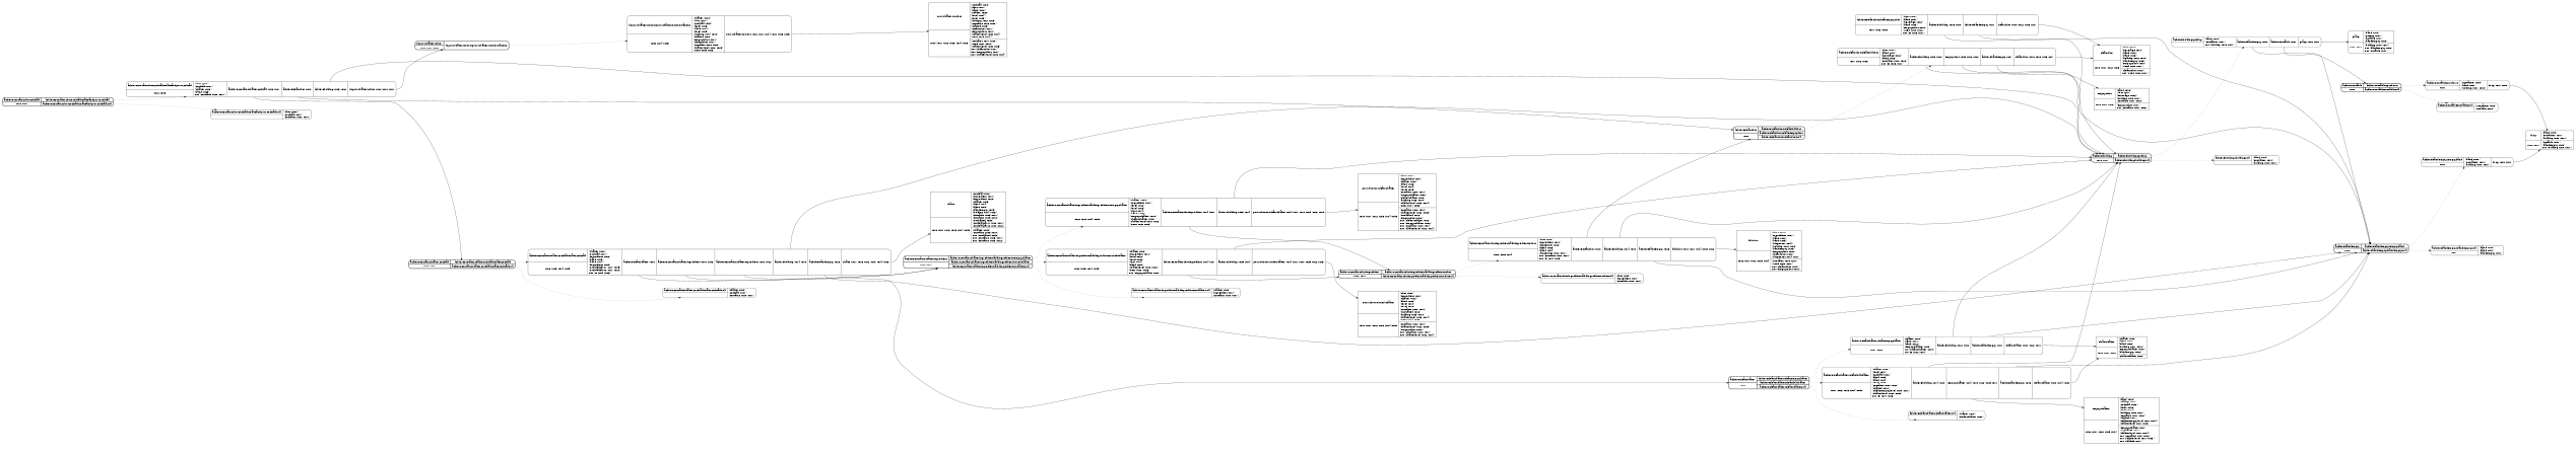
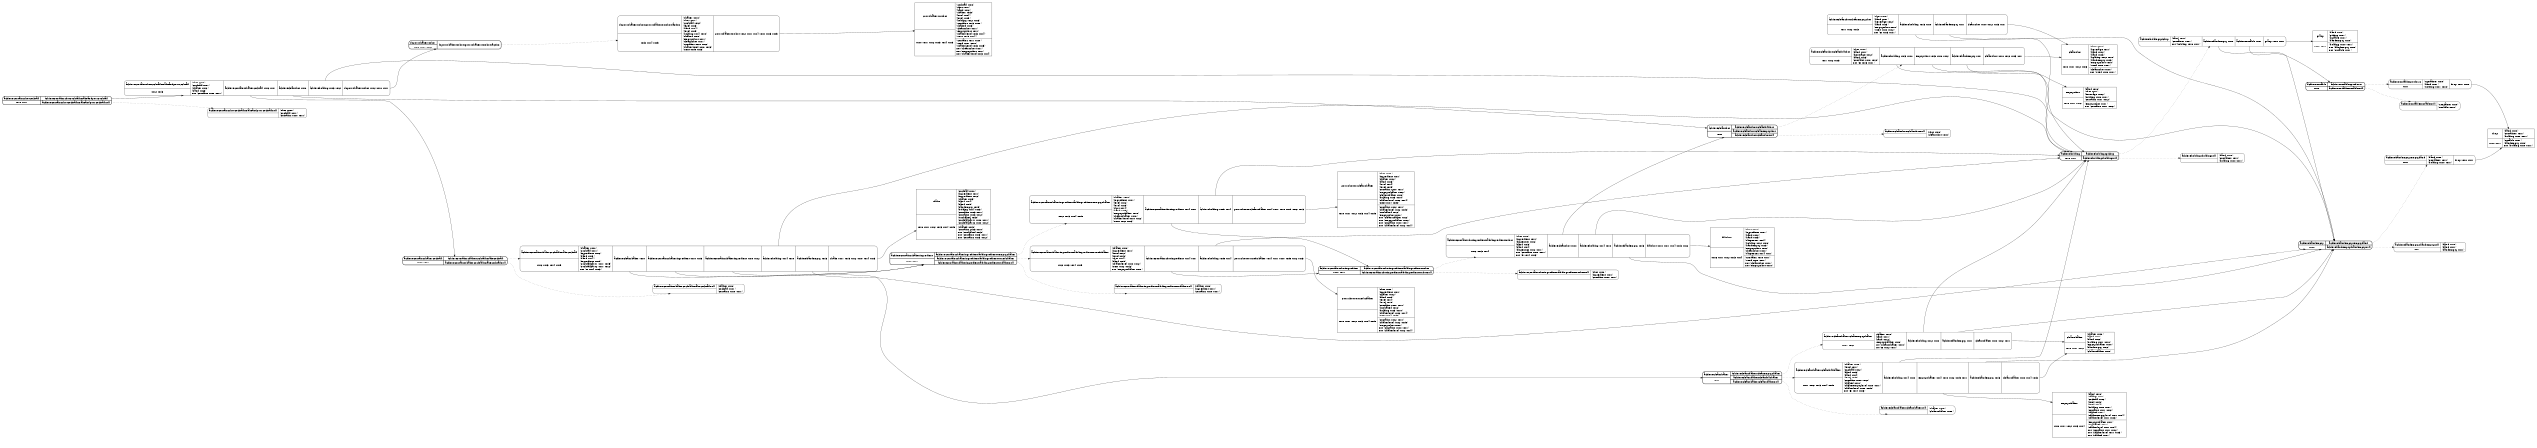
  digraph {
    nodesep=1
    rankdir=LR
    ranksep=1
    node [shape=Mrecord]
    edge [tailport=0]
    "clean-shaker" [label="{{\N|?x_0 ?x_1 ?x_2}|{(shaker ?x_0)\l(hand ?x_1)\l(hand ?x_2)\l(holding ?x_1 ?x_0)\l(empty_shaker ?x_0)\l(handempty ?x_2)\l|(clean_shaker ?x_0)\l}}" shape=record]
    "clean-shot" [label="{{\N|?x_0 ?x_1 ?x_2 ?x_3}|{(shot ?x_0)\l(beverage ?x_1)\l(hand ?x_2)\l(hand ?x_3)\l(holding ?x_2 ?x_0)\l(handempty ?x_3)\l(empty_shot ?x_0)\l(used ?x_0 ?x_1)\l|(clean_shot ?x_0)\lnot (used ?x_0 ?x_1)\l}}" shape=record]
    drop [label="{{\N|?x_0 ?x_1}|{(hand ?x_0)\l(container ?x_1)\l(holding ?x_0 ?x_1)\l|(ontable ?x_1)\l(handempty ?x_0)\lnot (holding ?x_0 ?x_1)\l}}" shape=record]
    "empty-shaker" [label="{{\N|?x_0 ?x_1 ?x_2 ?x_3 ?x_4}|{(hand ?x_0)\l(shaker ?x_1)\l(cocktail ?x_2)\l(level ?x_3)\l(level ?x_4)\l(holding ?x_0 ?x_1)\l(contains ?x_1 ?x_2)\l(shaked ?x_1)\l(shakeremptylevel ?x_1 ?x_4)\l(shakerlevel ?x_1 ?x_3)\l|(empty_shaker ?x_1)\l(unshaked ?x_1)\l(shakerlevel ?x_1 ?x_4)\lnot (contains ?x_1 ?x_2)\lnot (shakerlevel ?x_1 ?x_3)\lnot (shaked ?x_1)\l}}" shape=record]
    "empty-shot" [label="{{\N|?x_0 ?x_1 ?x_2}|{(hand ?x_0)\l(shot ?x_1)\l(beverage ?x_2)\l(holding ?x_0 ?x_1)\l(contains ?x_1 ?x_2)\l|(empty_shot ?x_1)\lnot (contains ?x_1 ?x_2)\l}}" shape=record]
    "fill-shot" [label="{{\N|?x_6 ?x_1 ?x_2 ?x_3 ?x_4}|{(shot ?x_0)\l(ingredient ?x_1)\l(hand ?x_2)\l(hand ?x_3)\l(dispenser ?x_4)\l(holding ?x_2 ?x_0)\l(handempty ?x_3)\l(empty_shot ?x_0)\l(clean_shot ?x_0)\l(dispenses ?x_4 ?x_1)\l|(contains ?x_0 ?x_1)\l(used ?x_0 ?x_1)\lnot (clean_shot ?x_0)\lnot (empty_shot ?x_0)\l}}" shape=record]
    grasp [label="{{\N|?x_0 ?x_1}|{(hand ?x_0)\l(pickup ?x_1)\l(ontable ?x_1)\l(handempty ?x_0)\l|(holding ?x_0 ?x_1)\lnot (handempty ?x_0)\lnot (ontable ?x_1)\l}}" shape=record]
    "pour-shaker-to-shot" [label="{{\N|?x_0 ?x_1 ?x_2 ?x_3 ?x_4 ?x_5}|{(cocktail ?x_0)\l(shot ?x_1)\l(hand ?x_2)\l(shaker ?x_3)\l(level ?x_4)\l(level ?x_5)\l(holding ?x_2 ?x_3)\l(contains ?x_3 ?x_0)\l(shaked ?x_3)\l(clean_shot ?x_1)\l(empty_shot ?x_1)\l(shakerlevel ?x_3 ?x_4)\l(next ?x_5 ?x_4)\l|(contains ?x_1 ?x_0)\l(used ?x_1 ?x_0)\l(shakerlevel ?x_3 ?x_5)\lnot (clean_shot ?x_1)\lnot (empty_shot ?x_1)\lnot (shakerlevel ?x_3 ?x_4)\l}}" shape=record]
    "pour-shot-to-clean-shaker" [label="{{\N|?x_0 ?x_1 ?x_2 ?x_3 ?x_4 ?x_5}|{(shot ?x_0)\l(ingredient ?x_1)\l(shaker ?x_2)\l(hand ?x_3)\l(level ?x_4)\l(level ?x_5)\l(contains ?x_0 ?x_1)\l(empty_shaker ?x_2)\l(clean_shaker ?x_2)\l(holding ?x_3 ?x_0)\l(shakerlevel ?x_2 ?x_4)\l(next ?x_4 ?x_5)\l|(contains ?x_2 ?x_1)\l(shakerlevel ?x_2 ?x_5)\l(unshaked ?x_2)\l(empty_shot ?x_0)\lnot (clean_shaker ?x_2)\lnot (empty_shaker ?x_2)\lnot (contains ?x_0 ?x_1)\lnot (shakerlevel ?x_2 ?x_4)\l}}" shape=record]
    "pour-shot-to-used-shaker" [label="{{\N|?x_0 ?x_1 ?x_2 ?x_3 ?x_4 ?x_5}|{(shot ?x_0)\l(ingredient ?x_1)\l(shaker ?x_2)\l(hand ?x_3)\l(level ?x_4)\l(level ?x_5)\l(contains ?x_0 ?x_1)\l(unshaked ?x_2)\l(holding ?x_3 ?x_0)\l(shakerlevel ?x_2 ?x_4)\l(next ?x_4 ?x_5)\l|(contains ?x_2 ?x_1)\l(shakerlevel ?x_2 ?x_5)\l(empty_shot ?x_0)\lnot (contains ?x_0 ?x_1)\lnot (shakerlevel ?x_2 ?x_4)\l}}" shape=record]
    shake [label="{{\N|?x_0 ?x_1 ?x_2 ?x_3 ?x_4 ?x_5}|{(cocktail ?x_0)\l(ingredient ?x_1)\l(ingredient ?x_2)\l(shaker ?x_3)\l(hand ?x_4)\l(hand ?x_5)\l(handempty ?x_5)\l(holding ?x_4 ?x_3)\l(contains ?x_3 ?x_1)\l(contains ?x_3 ?x_2)\l(unshaked ?x_3)\l(cocktailpart1 ?x_0 ?x_1)\l(cocktailpart2 ?x_0 ?x_2)\l|(shaked ?x_3)\l(contains ?x_3 ?x_0)\lnot (unshaked ?x_3)\lnot (contains ?x_3 ?x_1)\lnot (contains ?x_3 ?x_2)\l}}" shape=record]
    achievecontainsshakeringredient [label="{{\N|?x_0 ?x_1}|{<0>achievecontainsshakeringredient_addingredienttoemptyshaker|<1>achievecontainsshakeringredient_addingredienttousedshaker|<2>achievecontainsshakeringredient_addingredienttoshakernull}}" style=bold]
    achievecontainsshakeringredient_addingredienttoemptyshaker [label="{{\N|?x_2 ?x_3 ?x_4 ?x_5}|(shaker ?x_0)\l(ingredient ?x_1)\l(level ?x_2)\l(level ?x_3)\l(shot ?x_4)\l(hand ?x_5)\l(empty_shaker ?x_0)\l(clean_shaker ?x_0)\l(shakerlevel ?x_0 ?x_2)\l(next ?x_2 ?x_3)\l|<0>achievecontainsshotingredient ?x_4 ?x_1|<1>achieveholding ?x_5 ?x_4|<2>pour-shot-to-clean-shaker ?x_4 ?x_1 ?x_0 ?x_5 ?x_2 ?x_3}"]
    achievecontainsshakeringredient_addingredienttousedshaker [label="{{\N|?x_2 ?x_3 ?x_4 ?x_5}|(shaker ?x_0)\l(ingredient ?x_1)\l(level ?x_2)\l(level ?x_3)\l(shot ?x_4)\l(hand ?x_5)\l(shakerlevel ?x_0 ?x_2)\l(next ?x_2 ?x_3)\lnot (empty_shaker ?x_0)\l|<0>achievecontainsshotingredient ?x_4 ?x_1|<1>achieveholding ?x_5 ?x_4|<2>pour-shot-to-used-shaker ?x_4 ?x_1 ?x_0 ?x_5 ?x_2 ?x_3}"]
    achievecontainsshakeringredient_addingredienttoshakernull [label="{{\N|}|(shaker ?x_0)\l(ingredient ?x_1)\l(contains ?x_0 ?x_1)\l}"]
    achievecontainsshotingredient [label="{{\N|?x_0 ?x_1}|{<0>achievecontainsshotingredient_addingredienttoshot|<1>achievecontainsshotingredient_addingredienttoshotnull}}" style=bold]
    achieveholding [label="{{\N|?x_0 ?x_1}|{<0>achieveholding_pickup|<1>achieveholding_holdingnull}}" style=bold]
    achievecontainsshotingredient_addingredienttoshot [label="{{\N|?x_2 ?x_3 ?x_4}|(shot ?x_0)\l(ingredient ?x_1)\l(dispenser ?x_2)\l(hand ?x_3)\l(hand ?x_4)\l(dispenses ?x_2 ?x_1)\lnot (contains ?x_0 ?x_1)\lnot (= ?x_4 ?x_3)\l|<0>achievecleanshot ?x_0|<1>achieveholding ?x_4 ?x_0|<2>achievehandempty ?x_3|<3>fill-shot ?x_0 ?x_1 ?x_4 ?x_3 ?x_2}"]
    achievecontainsshotingredient_addingredienttoshotnull [label="{{\N|}|(shot ?x_0)\l(ingredient ?x_1)\l(contains ?x_0 ?x_1)\l}"]
    achieveholding_pickup [label="{{\N|}|(hand ?x_0)\l(container ?x_1)\lnot (holding ?x_0 ?x_1)\l|<0>achievehandempty ?x_0|<1>achieveontable ?x_1|<2>grasp ?x_0 ?x_1}"]
    achieveholding_holdingnull [label="{{\N|}|(hand ?x_0)\l(container ?x_1)\l(holding ?x_0 ?x_1)\l}"]
    achievehandempty [label="{{\N|?x_0}|{<0>achievehandempty_emptyhand|<1>achievehandempty_handemptynull}}" style=bold]
    achievecleanshot [label="{{\N|?x_0}|{<0>achievecleanshot_cleanfullshot|<1>achievecleanshot_cleanemptyshot|<2>achievecleanshot_cleanshotnull}}" style=bold]
    achieveontable [label="{{\N|?x_0}|{<0>achieveontable_putdown|<1>achieveontable_ontablenull}}" style=bold]
    achievecleanshaker [label="{{\N|?x_0}|{<0>achievecleanshaker_cleanemptyshaker|<1>achievecleanshaker_cleanfullshaker|<2>achievecleanshaker_cleanshakernull}}" style=bold]
    achievecleanshaker_cleanemptyshaker [label="{{\N|?x_1 ?x_2}|(shaker ?x_0)\l(hand ?x_1)\l(hand ?x_2)\l(empty_shaker ?x_0)\lnot (clean_shaker ?x_0)\lnot (= ?x_2 ?x_1)\l|<0>achieveholding ?x_2 ?x_0|<1>achievehandempty ?x_1|<2>clean-shaker ?x_0 ?x_2 ?x_1}"]
    achievecleanshaker_cleanfullshaker [label="{{\N|?x_1 ?x_2 ?x_3 ?x_4 ?x_5}|(shaker ?x_0)\l(level ?x_1)\l(cocktail ?x_2)\l(hand ?x_3)\l(hand ?x_4)\l(level ?x_5)\l(contains ?x_0 ?x_2)\l(shaked ?x_0)\l(shakeremptylevel ?x_0 ?x_1)\l(shakerlevel ?x_0 ?x_5)\lnot (= ?x_4 ?x_3)\l|<0>achieveholding ?x_4 ?x_0|<1>empty-shaker ?x_4 ?x_0 ?x_2 ?x_5 ?x_1|<2>achievehandempty ?x_3|<3>clean-shaker ?x_0 ?x_4 ?x_3}"]
    achievecleanshaker_cleanshakernull [label="{{\N|}|(shaker ?x_0)\l(clean_shaker ?x_0)\l}"]
    achievehandempty_emptyhand [label="{{\N|?x_1}|(hand ?x_0)\l(container ?x_1)\l(holding ?x_0 ?x_1)\l|<0>drop ?x_0 ?x_1}"]
    achievehandempty_handemptynull [label="{{\N|?x_1}|(hand ?x_0)\l(hand ?x_1)\l(handempty ?x_1)\l}"]
    achievecleanshot_cleanfullshot [label="{{\N|?x_1 ?x_2 ?x_3}|(shot ?x_0)\l(hand ?x_1)\l(beverage ?x_2)\l(hand ?x_3)\l(contains ?x_0 ?x_2)\lnot (= ?x_3 ?x_1)\l|<0>achieveholding ?x_3 ?x_0|<1>empty-shot ?x_3 ?x_0 ?x_2|<2>achievehandempty ?x_1|<3>clean-shot ?x_0 ?x_2 ?x_3 ?x_1}"]
+   achievecleanshot_cleanshotnull [label="{{\N|}|(shot ?x_0)\l(clean_shot ?x_0)\l}"]
    achievecleanshot_cleanemptyshot [label="{{\N|?x_1 ?x_2 ?x_3}|(shot ?x_0)\l(hand ?x_1)\l(beverage ?x_2)\l(hand ?x_3)\l(empty_shot ?x_0)\l(used ?x_0 ?x_2)\lnot (= ?x_3 ?x_1)\l|<0>achieveholding ?x_3 ?x_0|<1>achievehandempty ?x_1|<2>clean-shot ?x_0 ?x_2 ?x_3 ?x_1}"]
    achievecontainsshakercocktail [label="{{\N|?x_0 ?x_1}|{<0>achievecontainsshakercocktail_makecocktail|<1>achievecontainsshakercocktail_makecocktailnull}}" style=bold]
    achievecontainsshakercocktail_makecocktail [label="{{\N|?x_2 ?x_3 ?x_4 ?x_5}|(shaker ?x_0)\l(cocktail ?x_1)\l(ingredient ?x_2)\l(hand ?x_3)\l(hand ?x_4)\l(ingredient ?x_5)\l(cocktailpart1 ?x_1 ?x_5)\l(cocktailpart2 ?x_1 ?x_2)\lnot (= ?x_4 ?x_3)\l|<0>achievecleanshaker ?x_0|<1>achievecontainsshakeringredient ?x_0 ?x_5|<2>achievecontainsshakeringredient ?x_0 ?x_2|<3>achieveholding ?x_4 ?x_0|<4>achievehandempty ?x_3|<5>shake ?x_1 ?x_5 ?x_2 ?x_0 ?x_4 ?x_3}"]
    achievecontainsshakercocktail_makecocktailnull [label="{{\N|}|(shaker ?x_0)\l(cocktail ?x_1)\l(contains ?x_0 ?x_1)\l}"]
    dopourshakertoshot [label="{{\N|?x_0 ?x_1 ?x_2}|{<0>dopourshakertoshot_pour_shaker_to_shot_action}}" style=bold]
    dopourshakertoshot_pour_shaker_to_shot_action [label="{{\N|?x_3 ?x_4 ?x_5}|(shaker ?x_0)\l(shot ?x_1)\l(cocktail ?x_2)\l(level ?x_3)\l(hand ?x_4)\l(level ?x_5)\l(holding ?x_4 ?x_0)\l(shaked ?x_0)\l(empty_shot ?x_1)\l(clean_shot ?x_1)\l(contains ?x_0 ?x_2)\l(shakerlevel ?x_0 ?x_3)\l(next ?x_5 ?x_3)\l|<0>pour-shaker-to-shot ?x_2 ?x_1 ?x_4 ?x_0 ?x_3 ?x_5}"]
    achieveontable_putdown [label="{{\N|?x_1}|(container ?x_0)\l(hand ?x_1)\l(holding ?x_1 ?x_0)\l|<0>drop ?x_1 ?x_0}"]
    achieveontable_ontablenull [label="{{\N|}|(container ?x_0)\l(ontable ?x_0)\l}"]
    achievecontainsshotcocktail [label="{{\N|?x_0 ?x_1}|{<0>achievecontainsshotcocktail_makeandpourcocktail|<1>achievecontainsshotcocktail_makeandpourcocktailnull}}" style=bold]
    achievecontainsshotcocktail_makeandpourcocktail [label="{{\N|?x_2 ?x_3}|(shot ?x_0)\l(cocktail ?x_1)\l(shaker ?x_2)\l(hand ?x_3)\lnot (contains ?x_0 ?x_1)\l|<0>achievecontainsshakercocktail ?x_2 ?x_1|<1>achievecleanshot ?x_0|<2>achieveholding ?x_3 ?x_2|<3>dopourshakertoshot ?x_2 ?x_0 ?x_1}"]
    achievecontainsshotcocktail_makeandpourcocktailnull [label="{{\N|}|(shot ?x_0)\l(cocktail ?x_1)\l(contains ?x_0 ?x_1)\l}"]
    achievecontainsshakeringredient -> achievecontainsshakeringredient_addingredienttoemptyshaker [style=dotted]
    achievecontainsshakeringredient -> achievecontainsshakeringredient_addingredienttousedshaker [style=dotted tailport=1]
    achievecontainsshakeringredient -> achievecontainsshakeringredient_addingredienttoshakernull [style=dotted tailport=2]
    achievecontainsshakeringredient_addingredienttoemptyshaker -> "pour-shot-to-clean-shaker" [tailport=2]
    achievecontainsshakeringredient_addingredienttoemptyshaker -> achievecontainsshotingredient
    achievecontainsshakeringredient_addingredienttoemptyshaker -> achieveholding [tailport=1]
    achievecontainsshakeringredient_addingredienttousedshaker -> "pour-shot-to-used-shaker" [tailport=2]
    achievecontainsshakeringredient_addingredienttousedshaker -> achievecontainsshotingredient
    achievecontainsshakeringredient_addingredienttousedshaker -> achieveholding [tailport=1]
    achievecontainsshotingredient -> achievecontainsshotingredient_addingredienttoshot [style=dotted]
    achievecontainsshotingredient -> achievecontainsshotingredient_addingredienttoshotnull [style=dotted tailport=1]
    achieveholding -> achieveholding_pickup [style=dotted]
    achieveholding -> achieveholding_holdingnull [style=dotted tailport=1]
    achievecontainsshotingredient_addingredienttoshot -> "fill-shot" [tailport=3]
    achievecontainsshotingredient_addingredienttoshot -> achieveholding [tailport=1]
    achievecontainsshotingredient_addingredienttoshot -> achievehandempty [tailport=2]
    achievecontainsshotingredient_addingredienttoshot -> achievecleanshot
    achieveholding_pickup -> grasp [tailport=2]
    achieveholding_pickup -> achievehandempty
    achieveholding_pickup -> achieveontable [tailport=1]
    achievehandempty -> achievehandempty_emptyhand [style=dotted]
    achievehandempty -> achievehandempty_handemptynull [style=dotted tailport=1]
    achievecleanshot -> achievecleanshot_cleanfullshot [style=dotted]
+   achievecleanshot -> achievecleanshot_cleanshotnull [style=dotted tailport=2]
    achieveontable -> achieveontable_putdown [style=dotted]
    achieveontable -> achieveontable_ontablenull [style=dotted tailport=1]
    achievecleanshaker -> achievecleanshaker_cleanemptyshaker [style=dotted]
    achievecleanshaker -> achievecleanshaker_cleanfullshaker [style=dotted tailport=1]
    achievecleanshaker -> achievecleanshaker_cleanshakernull [style=dotted tailport=2]
    achievecleanshaker_cleanemptyshaker -> "clean-shaker" [tailport=2]
    achievecleanshaker_cleanemptyshaker -> achieveholding
    achievecleanshaker_cleanemptyshaker -> achievehandempty [tailport=1]
    achievecleanshaker_cleanfullshaker -> "clean-shaker" [tailport=3]
    achievecleanshaker_cleanfullshaker -> "empty-shaker" [tailport=1]
    achievecleanshaker_cleanfullshaker -> achieveholding
    achievecleanshaker_cleanfullshaker -> achievehandempty [tailport=2]
    achievehandempty_emptyhand -> drop
    achievecleanshot_cleanfullshot -> "clean-shot" [tailport=3]
    achievecleanshot_cleanfullshot -> "empty-shot" [tailport=1]
    achievecleanshot_cleanfullshot -> achieveholding
    achievecleanshot_cleanfullshot -> achievehandempty [tailport=2]
    achievecleanshot_cleanemptyshot -> "clean-shot" [tailport=2]
    achievecleanshot_cleanemptyshot -> achieveholding
    achievecleanshot_cleanemptyshot -> achievehandempty [tailport=1]
    achievecontainsshakercocktail -> achievecontainsshakercocktail_makecocktail [style=dotted]
    achievecontainsshakercocktail -> achievecontainsshakercocktail_makecocktailnull [style=dotted tailport=1]
    achievecontainsshakercocktail_makecocktail -> shake [tailport=5]
    achievecontainsshakercocktail_makecocktail -> achievecontainsshakeringredient [tailport=1]
    achievecontainsshakercocktail_makecocktail -> achievecontainsshakeringredient [tailport=2]
    achievecontainsshakercocktail_makecocktail -> achieveholding [tailport=3]
    achievecontainsshakercocktail_makecocktail -> achievehandempty [tailport=4]
    achievecontainsshakercocktail_makecocktail -> achievecleanshaker
    dopourshakertoshot -> dopourshakertoshot_pour_shaker_to_shot_action [style=dotted]
    dopourshakertoshot_pour_shaker_to_shot_action -> "pour-shaker-to-shot"
    achieveontable_putdown -> drop
-   achievecontainsshotcocktail -> achievecontainsshotcocktail_makeandpourcocktail [style=dotted]
+   achievecontainsshotcocktail -> achievecontainsshotcocktail_makeandpourcocktail [style=solid]
    achievecontainsshotcocktail -> achievecontainsshotcocktail_makeandpourcocktailnull [style=dotted tailport=1]
    achievecontainsshotcocktail_makeandpourcocktail -> achieveholding [tailport=2]
    achievecontainsshotcocktail_makeandpourcocktail -> achievecleanshot [tailport=1]
    achievecontainsshotcocktail_makeandpourcocktail -> achievecontainsshakercocktail
    achievecontainsshotcocktail_makeandpourcocktail -> dopourshakertoshot [tailport=3]
  }
